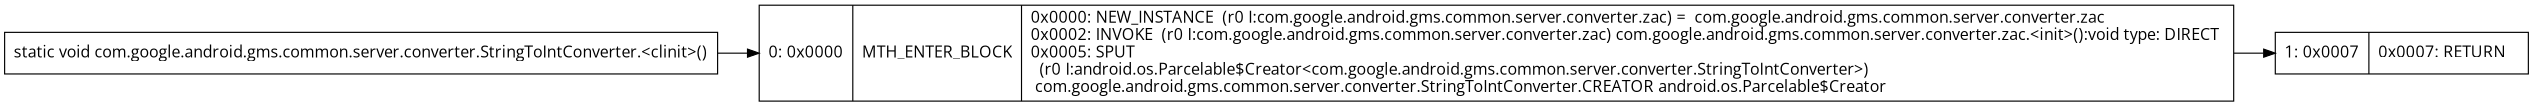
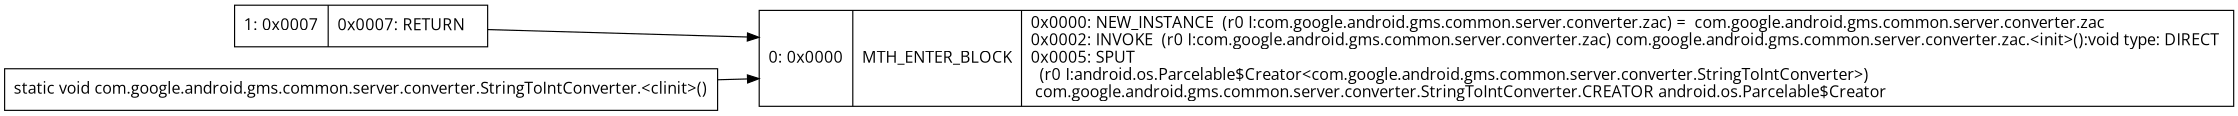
  digraph {
    rankdir=LR
    fontname="Open Sans"
    node [shape=record fontname="Open Sans"]
    edge [fontname="Open Sans"]
    n1 [label="{0\:\ 0x0000|MTH_ENTER_BLOCK\l|0x0000: NEW_INSTANCE  (r0 I:com.google.android.gms.common.server.converter.zac) =  com.google.android.gms.common.server.converter.zac \l0x0002: INVOKE  (r0 I:com.google.android.gms.common.server.converter.zac) com.google.android.gms.common.server.converter.zac.\<init\>():void type: DIRECT \l0x0005: SPUT  \l  (r0 I:android.os.Parcelable$Creator\<com.google.android.gms.common.server.converter.StringToIntConverter\>)\l com.google.android.gms.common.server.converter.StringToIntConverter.CREATOR android.os.Parcelable$Creator \l}"]
    n2 [label="{1\:\ 0x0007|0x0007: RETURN   \l}"]
    n3 [label="{static void com.google.android.gms.common.server.converter.StringToIntConverter.\<clinit\>() }"]
-   n1 -> n2
+   n2 -> n1
    n3 -> n1
  }
